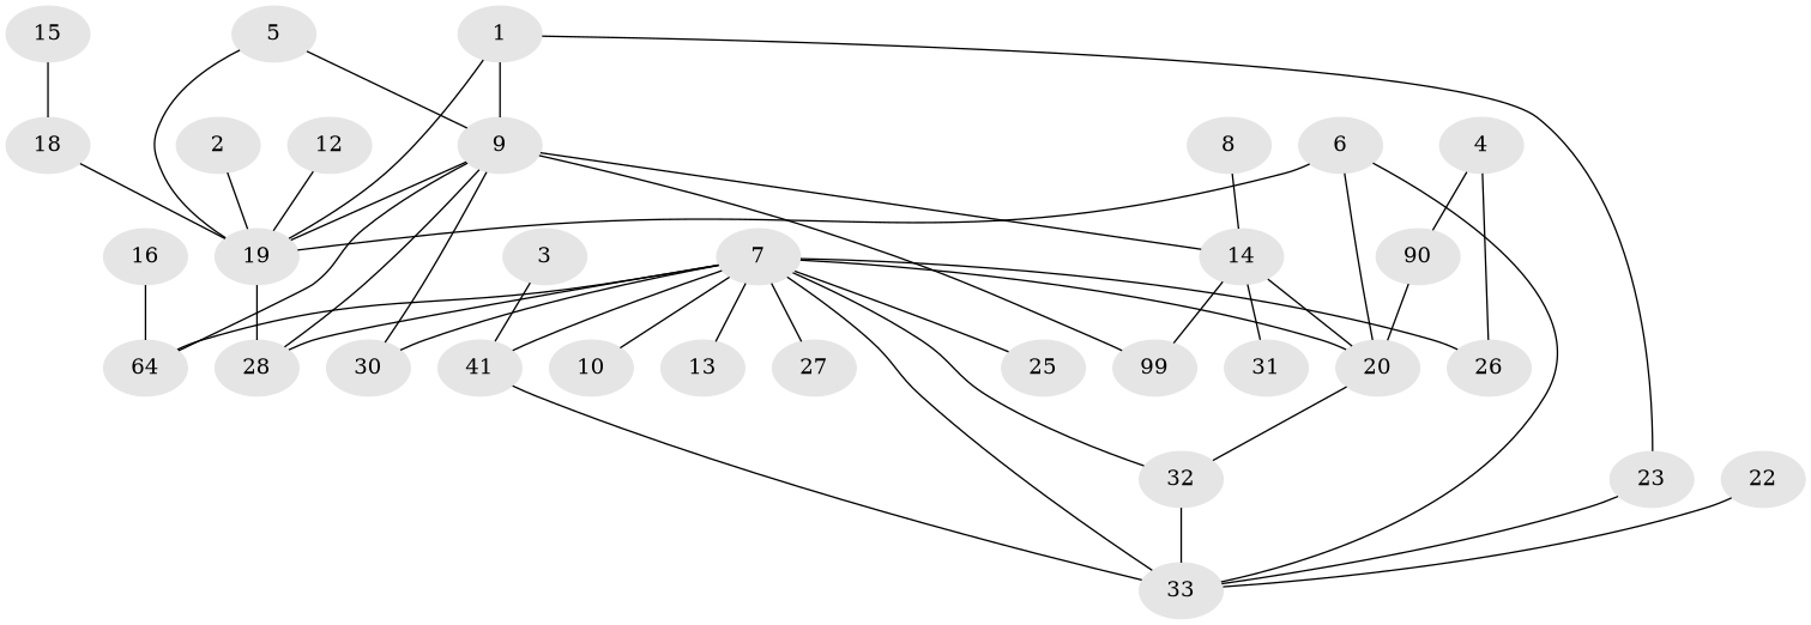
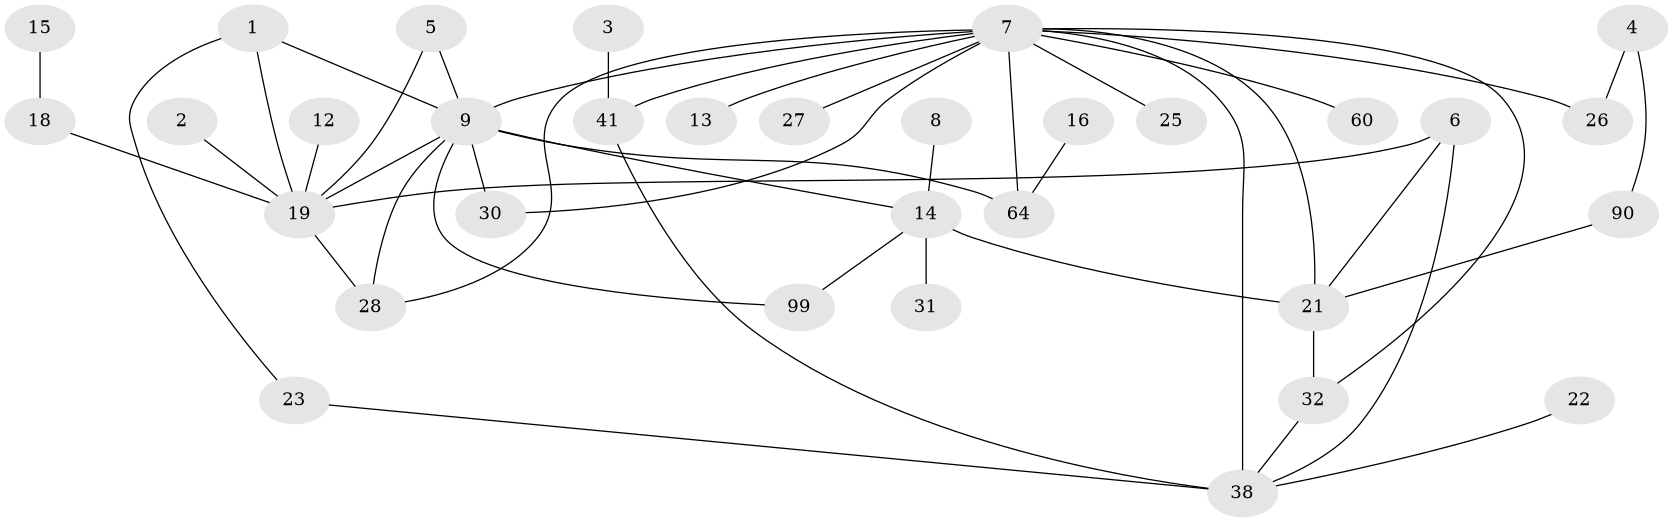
  graph {
    node [color=gray90 style=filled]
    edge [weight=1.0]
    1
    9
    19
    23
    n5 [label=64]
    28
    30
    14
    n9 [label=99]
-   33
+   33 [label=38]
    2
    n12 [label=41]
    3
    n14 [label=90]
    4
    26
    7
    25
-   21 [label=20]
-   10
+   21
+   10 [label=60]
    13
    27
    32
    5
    6
    8
    31
    12
    15
    18
    16
    22
    1 -- 9
    1 -- 19
    1 -- 23
    9 -- 19
    9 -- n5
    9 -- 28
    9 -- 30
    9 -- 14
    9 -- n9
    19 -- 28
    23 -- 33
    14 -- n9
    14 -- 21 [weight=2.0]
    14 -- 31
    2 -- 19
    n12 -- 33 [weight=2.0]
    3 -- n12
    n14 -- 21
    4 -- n14
    4 -- 26
+   7 -- 9
    7 -- n5
    7 -- 28
    7 -- 30
    7 -- 33
    7 -- n12 [weight=2.0]
    7 -- 26
    7 -- 25
    7 -- 21 [weight=2.0]
    7 -- 10
    7 -- 13
    7 -- 27
    7 -- 32
    21 -- 32
    32 -- 33
    5 -- 9
    5 -- 19
    6 -- 19
    6 -- 33
    6 -- 21
    8 -- 14
    12 -- 19
    15 -- 18
    18 -- 19
    16 -- n5
    22 -- 33
  }
